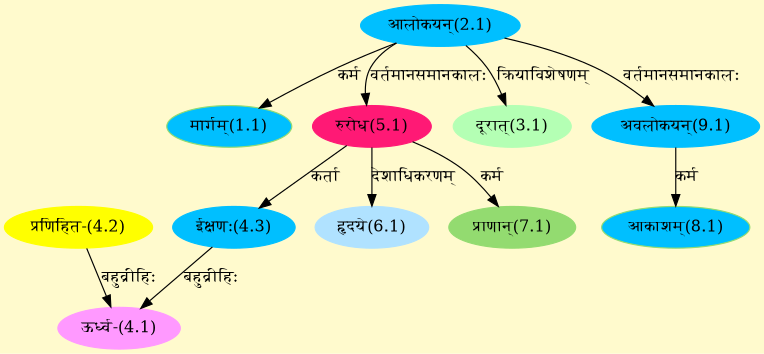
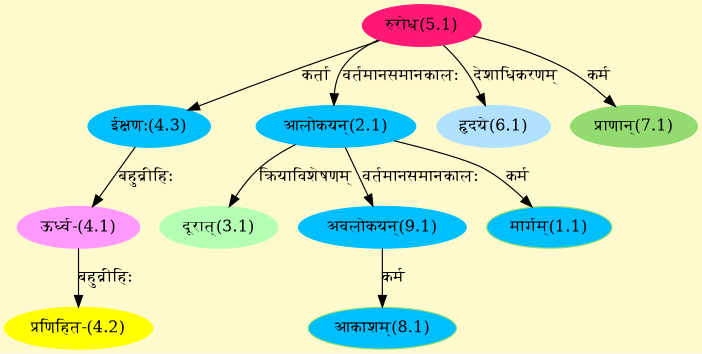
  digraph {
    bgcolor=lemonchiffon1
    compound=true
    rankdir=BT
    node [color="#93DB70" style=filled]
    edge [dir=back]
    n1 [fillcolor="#00BFFF" label="मार्गम्(1.1)"]
    n2 [color="#00BFFF" label="आलोकयन्(2.1)"]
    n3 [color="#FF1975" label="रुरोध(5.1)"]
    n4 [color="#B4FFB4" label="दूरात्(3.1)"]
    n5 [color="#FF99FF" label="ऊर्ध्व-(4.1)"]
    n6 [color="#FFFF00" label="प्रणिहित-(4.2)"]
    n7 [color="#00BFFF" label="ईक्षणः(4.3)"]
    n8 [color="#B0E2FF" label="हृदये(6.1)"]
    n9 [label="प्राणान्(7.1)"]
    n10 [fillcolor="#00BFFF" label="आकाशम्(8.1)"]
    n11 [color="#00BFFF" label="अवलोकयन्(9.1)"]
    n1 -> n2 [label="कर्म"]
-   n3 -> n2 [label="वर्तमानसमानकालः"]
+   n2 -> n3 [label="वर्तमानसमानकालः"]
    n4 -> n2 [label="क्रियाविशेषणम्"]
-   n5 -> n6 [label="बहुव्रीहिः"]
+   n6 -> n5 [label="बहुव्रीहिः"]
    n5 -> n7 [label="बहुव्रीहिः"]
    n7 -> n3 [label="कर्ता"]
    n8 -> n3 [label="देशाधिकरणम्"]
    n9 -> n3 [label="कर्म"]
    n10 -> n11 [label="कर्म"]
    n11 -> n2 [label="वर्तमानसमानकालः"]
  }
